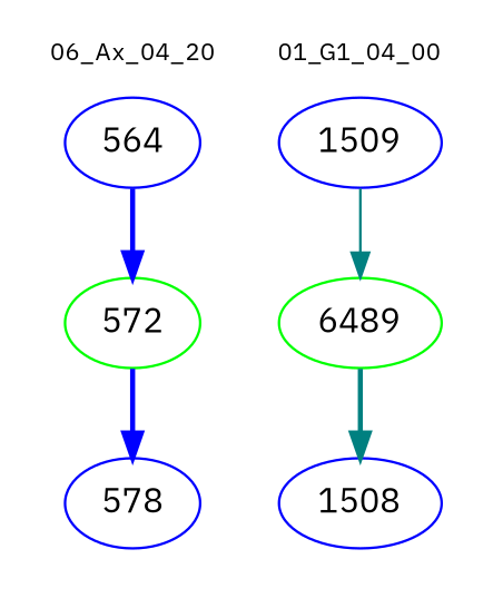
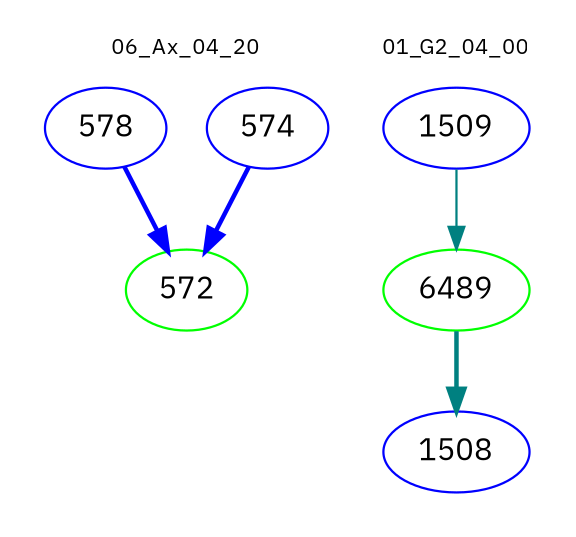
  digraph {
    fontname="IBM Plex Sans"
    node [color=blue fontname="IBM Plex Sans"]
    edge [color=blue fontname="IBM Plex Sans" style=bold]
-   n1 [label=564]
+   n1 [label=574]
    n2 [color=green label=572]
    n3 [label=578]
    n4 [label=1509]
    n5 [color=green label=6489]
    n6 [label=1508]
    subgraph cluster_1 {
      color=white
      fontsize=10
      label="06_Ax_04_20"
      n1
      n2
      n3
    }
    subgraph cluster_2 {
      color=white
      fontsize=10
-     label="01_G1_04_00"
+     label="01_G2_04_00"
      n4
      n5
      n6
    }
    n1 -> n2
-   n2 -> n3
+   n3 -> n2
    n4 -> n5 [color=teal style=solid]
    n5 -> n6 [color=teal]
  }
